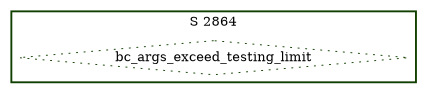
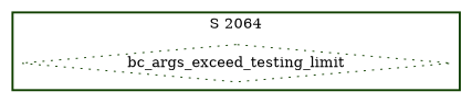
  digraph {
    rankdir=LR
    n1 [color="#104000" label=bc_args_exceed_testing_limit shape=diamond style=dotted]
    subgraph cluster_1 {
      color="#104000"
-     label="S 2864"
+     label="S 2064"
      style=bold
      n1
    }
  }
